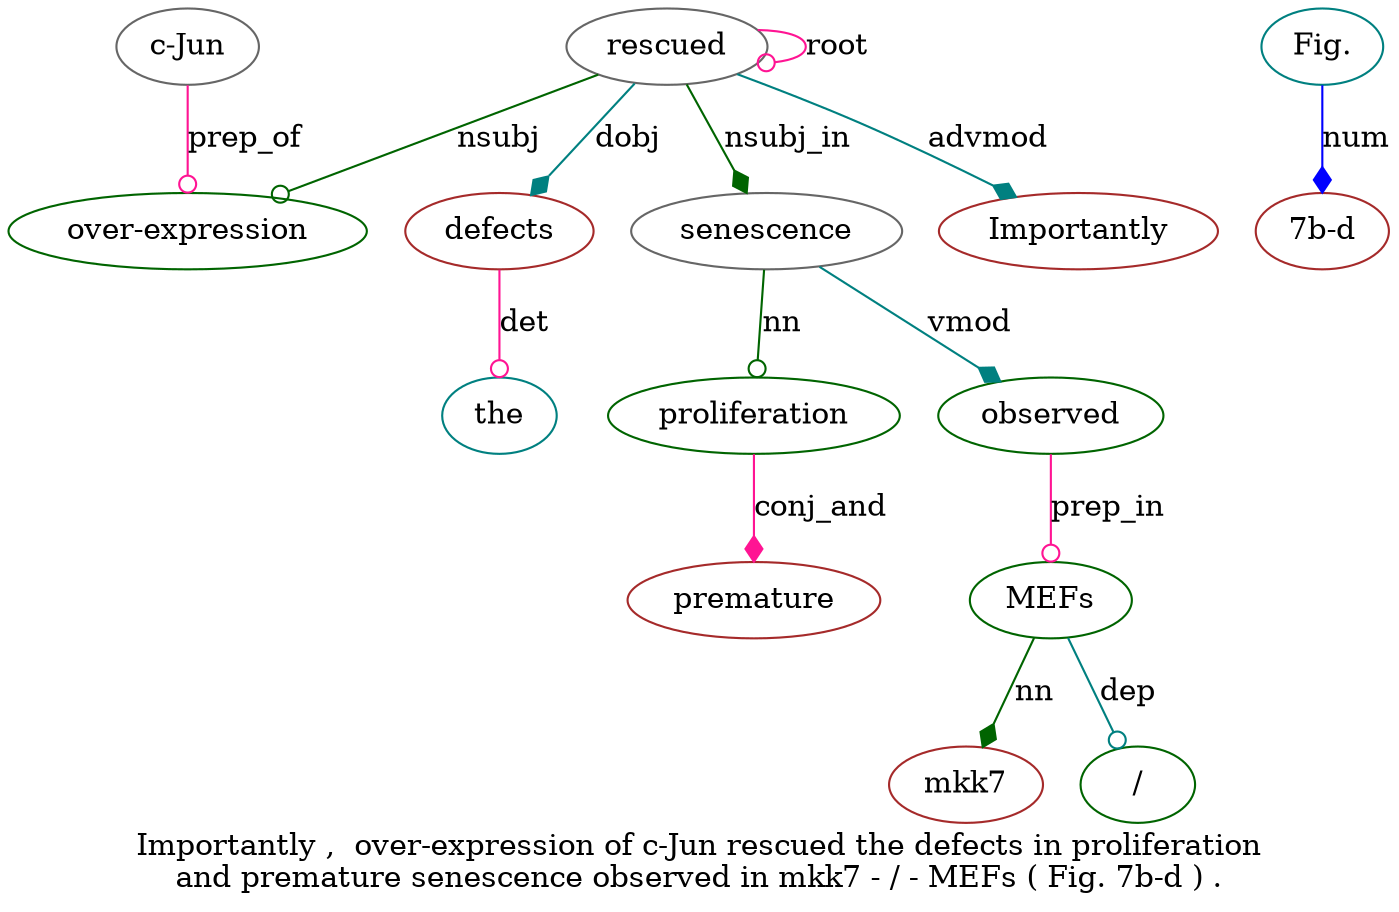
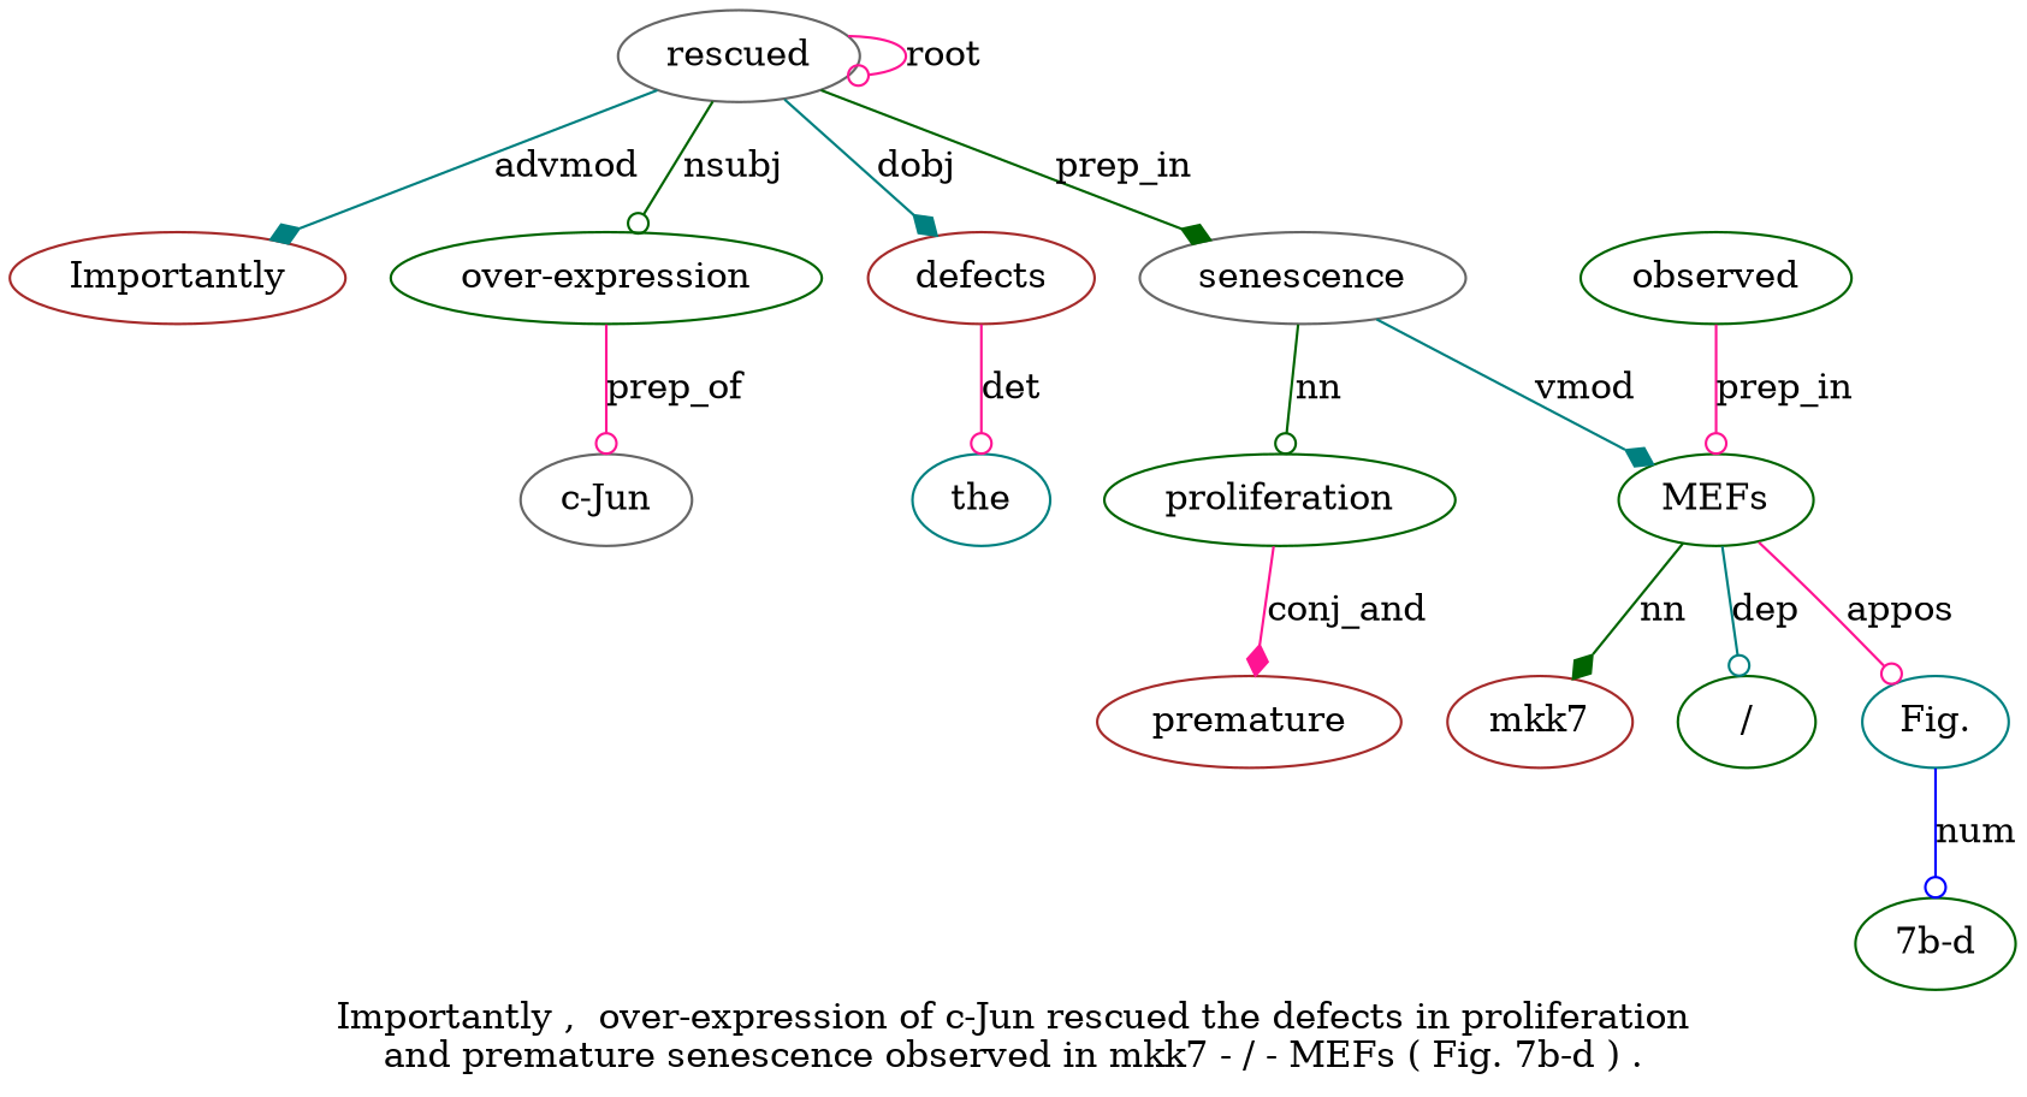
  digraph {
    label="Importantly ,  over-expression of c-Jun rescued the defects in proliferation\nand premature senescence observed in mkk7 - / - MEFs ( Fig. 7b-d ) ."
    node [color=darkgreen fillcolor=white style=filled]
    edge [arrowhead=odot color=deeppink]
    n1 [color=gray40 label=rescued]
    n2 [color=brown label=Importantly]
    n3 [label="over-expression"]
    n4 [color=brown label=defects]
    n5 [color=gray40 label=senescence]
    n6 [color=gray40 label="c-Jun"]
    n7 [color=teal label=the]
    n8 [label=proliferation]
    n9 [label=observed]
    n10 [color=brown label=premature]
    n11 [label=MEFs]
    n12 [color=brown label=mkk7]
    n13 [label="/"]
    n14 [color=teal label="Fig."]
-   n15 [color=brown label="7b-d"]
+   n15 [label="7b-d"]
    n1 -> n1 [label=root]
    n1 -> n2 [arrowhead=diamond color=teal label=advmod]
    n1 -> n3 [color=darkgreen label=nsubj]
    n1 -> n4 [arrowhead=diamond color=teal label=dobj]
-   n1 -> n5 [arrowhead=diamond color=darkgreen label=nsubj_in]
-   n6 -> n3 [label=prep_of]
+   n1 -> n5 [arrowhead=diamond color=darkgreen label=prep_in]
+   n3 -> n6 [label=prep_of]
    n4 -> n7 [label=det]
    n5 -> n8 [color=darkgreen label=nn]
-   n5 -> n9 [arrowhead=diamond color=teal label=vmod]
+   n5 -> n11 [arrowhead=diamond color=teal label=vmod]
    n8 -> n10 [arrowhead=diamond label=conj_and]
    n9 -> n11 [label=prep_in]
    n11 -> n12 [arrowhead=diamond color=darkgreen label=nn]
    n11 -> n13 [color=teal label=dep]
-   n14 -> n15 [arrowhead=diamond color=blue label=num]
+   n11 -> n14 [label=appos]
+   n14 -> n15 [color=blue label=num]
  }
